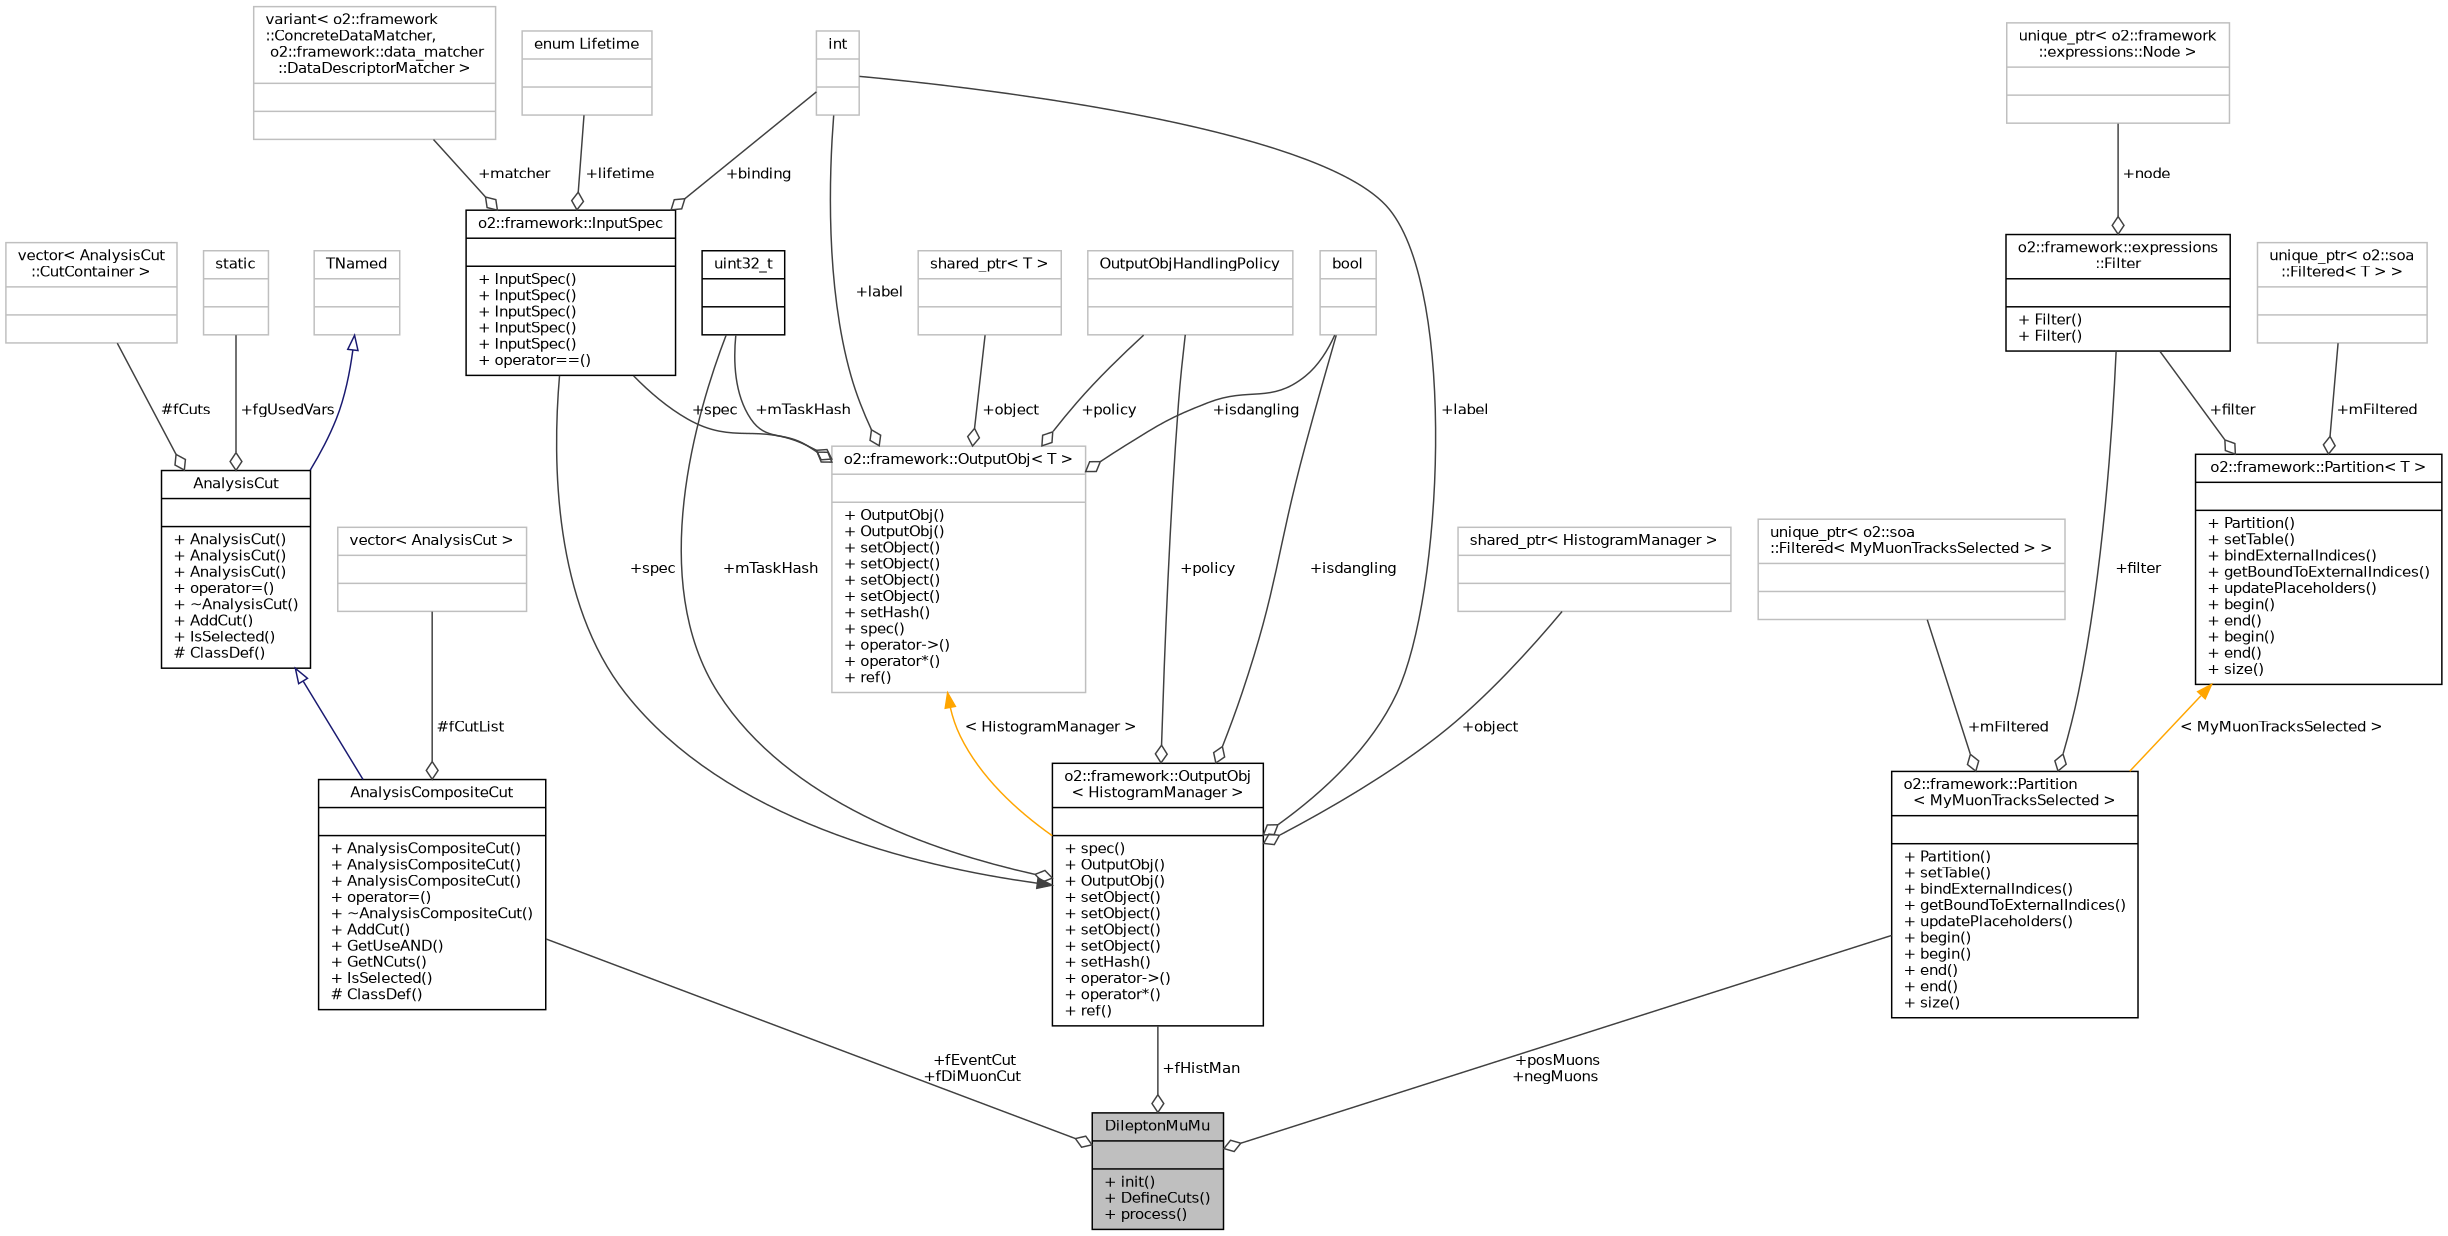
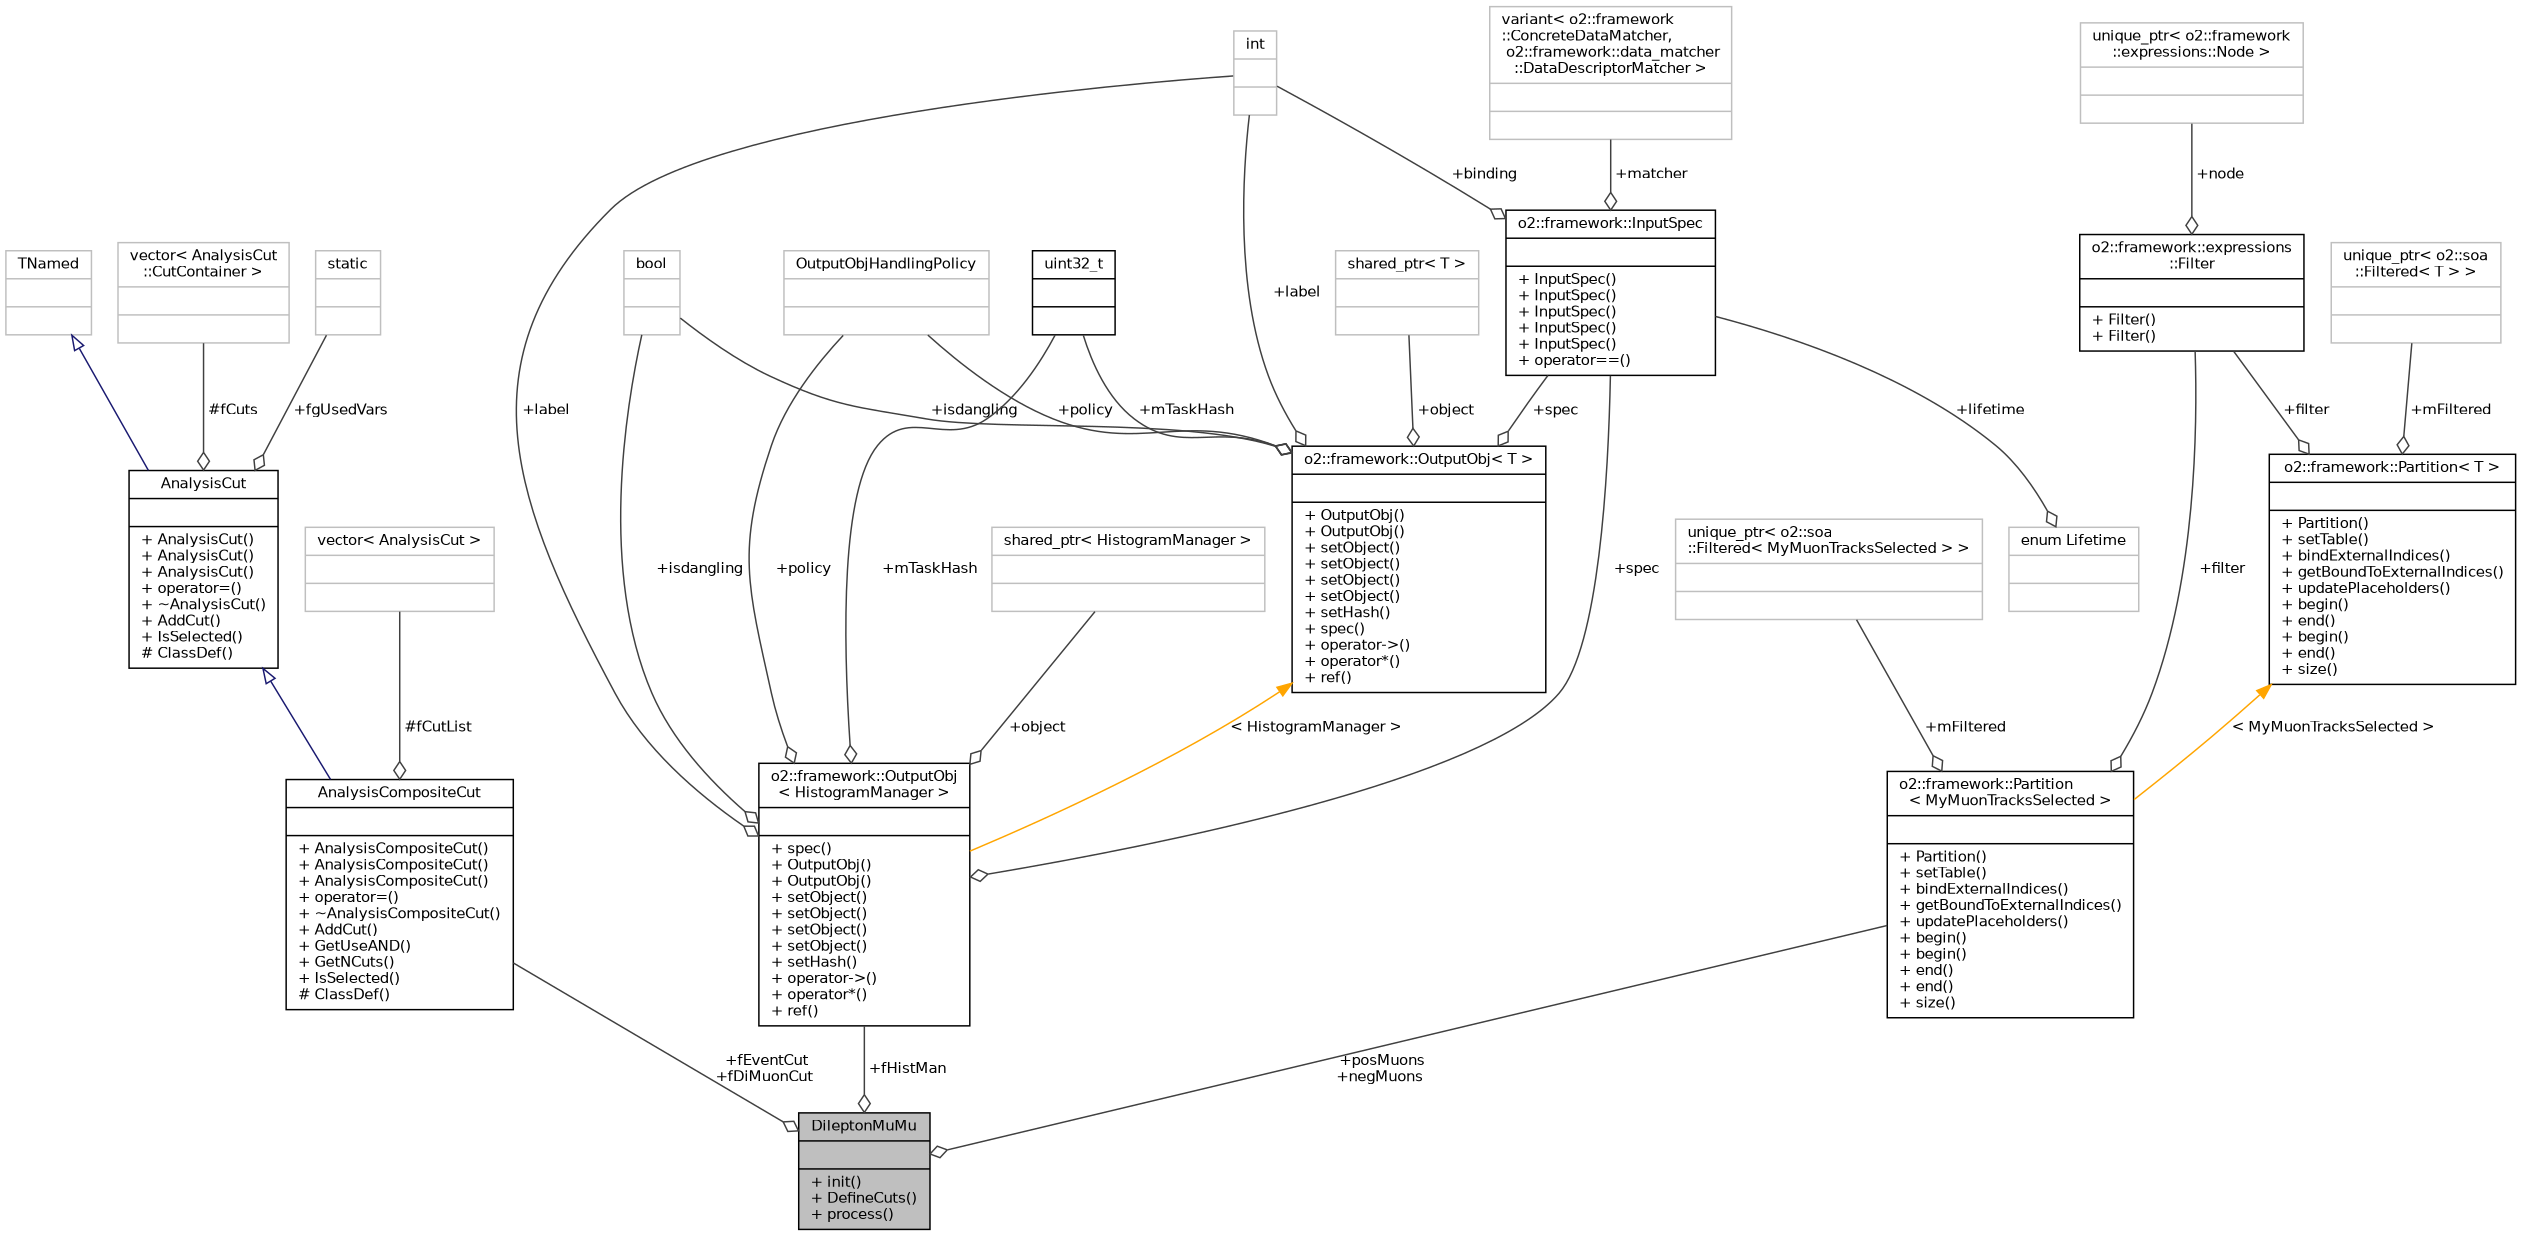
  digraph {
    node [color=grey75 fontname=Helvetica fontsize=10 shape=record]
    edge [arrowhead=odiamond color=grey25 fontname=Helvetica fontsize=10 labelfontname=Helvetica labelfontsize=10 style=solid]
    n1 [color=black fillcolor=grey75 fontcolor=black height=0.2 label="{DileptonMuMu\n||+ init()\l+ DefineCuts()\l+ process()\l}" style=filled width=0.4]
    n2 [color=black height=0.2 label="{AnalysisCompositeCut\n||+ AnalysisCompositeCut()\l+ AnalysisCompositeCut()\l+ AnalysisCompositeCut()\l+ operator=()\l+ ~AnalysisCompositeCut()\l+ AddCut()\l+ GetUseAND()\l+ GetNCuts()\l+ IsSelected()\l# ClassDef()\l}" width=0.4]
    n3 [color=black height=0.2 label="{AnalysisCut\n||+ AnalysisCut()\l+ AnalysisCut()\l+ AnalysisCut()\l+ operator=()\l+ ~AnalysisCut()\l+ AddCut()\l+ IsSelected()\l# ClassDef()\l}" width=0.4]
    n4 [height=0.2 label="{TNamed\n||}" width=0.4]
    n5 [height=0.2 label="{vector\< AnalysisCut\l::CutContainer \>\n||}" width=0.4]
    n6 [height=0.2 label="{static\n||}" width=0.4]
    n7 [height=0.2 label="{vector\< AnalysisCut \>\n||}" width=0.4]
    n8 [height=0.2 label="{bool\n||}" width=0.4]
    n9 [color=black height=0.2 label="{o2::framework::OutputObj\l\< HistogramManager \>\n||+ spec()\l+ OutputObj()\l+ OutputObj()\l+ setObject()\l+ setObject()\l+ setObject()\l+ setObject()\l+ setHash()\l+ operator-\>()\l+ operator*()\l+ ref()\l}" width=0.4]
-   n10 [height=0.2 label="{o2::framework::OutputObj\< T \>\n||+ OutputObj()\l+ OutputObj()\l+ setObject()\l+ setObject()\l+ setObject()\l+ setObject()\l+ setHash()\l+ spec()\l+ operator-\>()\l+ operator*()\l+ ref()\l}" width=0.4]
+   n10 [color=black height=0.2 label="{o2::framework::OutputObj\< T \>\n||+ OutputObj()\l+ OutputObj()\l+ setObject()\l+ setObject()\l+ setObject()\l+ setObject()\l+ setHash()\l+ spec()\l+ operator-\>()\l+ operator*()\l+ ref()\l}" width=0.4]
    n11 [color=black height=0.2 label="{o2::framework::Partition\l\< MyMuonTracksSelected \>\n||+ Partition()\l+ setTable()\l+ bindExternalIndices()\l+ getBoundToExternalIndices()\l+ updatePlaceholders()\l+ begin()\l+ begin()\l+ end()\l+ end()\l+ size()\l}" width=0.4]
    n12 [height=0.2 label="{unique_ptr\< o2::soa\l::Filtered\< MyMuonTracksSelected \> \>\n||}" width=0.4]
    n13 [color=black height=0.2 label="{o2::framework::expressions\l::Filter\n||+ Filter()\l+ Filter()\l}" width=0.4]
    n14 [color=black height=0.2 label="{o2::framework::Partition\< T \>\n||+ Partition()\l+ setTable()\l+ bindExternalIndices()\l+ getBoundToExternalIndices()\l+ updatePlaceholders()\l+ begin()\l+ end()\l+ begin()\l+ end()\l+ size()\l}" width=0.4]
    n15 [height=0.2 label="{unique_ptr\< o2::framework\l::expressions::Node \>\n||}" width=0.4]
    n16 [height=0.2 label="{unique_ptr\< o2::soa\l::Filtered\< T \> \>\n||}" width=0.4]
    n17 [height=0.2 label="{shared_ptr\< HistogramManager \>\n||}" width=0.4]
    n18 [height=0.2 label="{OutputObjHandlingPolicy\n||}" width=0.4]
    n19 [color=black height=0.2 label="{uint32_t\n||}" width=0.4]
    n20 [height=0.2 label="{int\n||}" width=0.4]
    n21 [color=black height=0.2 label="{o2::framework::InputSpec\n||+ InputSpec()\l+ InputSpec()\l+ InputSpec()\l+ InputSpec()\l+ InputSpec()\l+ operator==()\l}" width=0.4]
    n22 [height=0.2 label="{enum Lifetime\n||}" width=0.4]
    n23 [height=0.2 label="{variant\< o2::framework\l::ConcreteDataMatcher,\l o2::framework::data_matcher\l::DataDescriptorMatcher \>\n||}" width=0.4]
    n24 [height=0.2 label="{shared_ptr\< T \>\n||}" width=0.4]
    n2 -> n1 [label=" +fEventCut\n+fDiMuonCut"]
    n3 -> n2 [arrowtail=onormal color=midnightblue dir=back arrowhead=""]
    n4 -> n3 [arrowtail=onormal color=midnightblue dir=back arrowhead=""]
    n5 -> n3 [label=" #fCuts"]
    n6 -> n3 [label=" +fgUsedVars"]
    n7 -> n2 [label=" #fCutList"]
    n8 -> n9 [label=" +isdangling"]
    n8 -> n10 [label=" +isdangling"]
    n9 -> n1 [label=" +fHistMan"]
    n10 -> n9 [color=orange dir=back label=" \< HistogramManager \>" arrowhead=""]
    n11 -> n1 [label=" +posMuons\n+negMuons"]
    n12 -> n11 [label=" +mFiltered"]
    n13 -> n11 [label=" +filter"]
    n13 -> n14 [label=" +filter"]
    n14 -> n11 [color=orange dir=back label=" \< MyMuonTracksSelected \>" arrowhead=""]
    n15 -> n13 [label=" +node"]
    n16 -> n14 [label=" +mFiltered"]
    n17 -> n9 [label=" +object"]
    n18 -> n9 [label=" +policy"]
    n18 -> n10 [label=" +policy"]
    n19 -> n9 [label=" +mTaskHash"]
    n19 -> n10 [label=" +mTaskHash"]
    n20 -> n9 [label=" +label"]
    n20 -> n10 [label=" +label"]
    n20 -> n21 [label=" +binding"]
-   n21 -> n9 [arrowhead=normal label=" +spec"]
+   n21 -> n9 [label=" +spec"]
    n21 -> n10 [label=" +spec"]
-   n22 -> n21 [label=" +lifetime"]
+   n21 -> n22 [label=" +lifetime"]
    n23 -> n21 [label=" +matcher"]
    n24 -> n10 [label=" +object"]
  }
